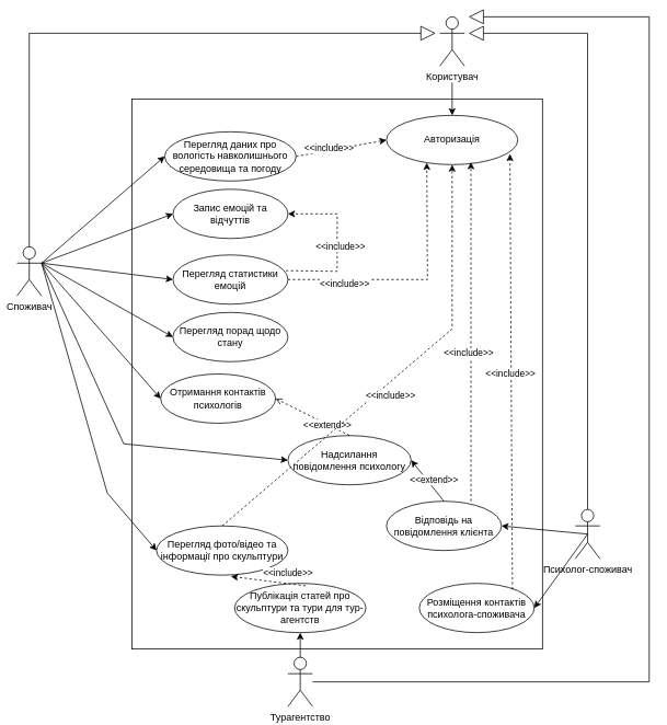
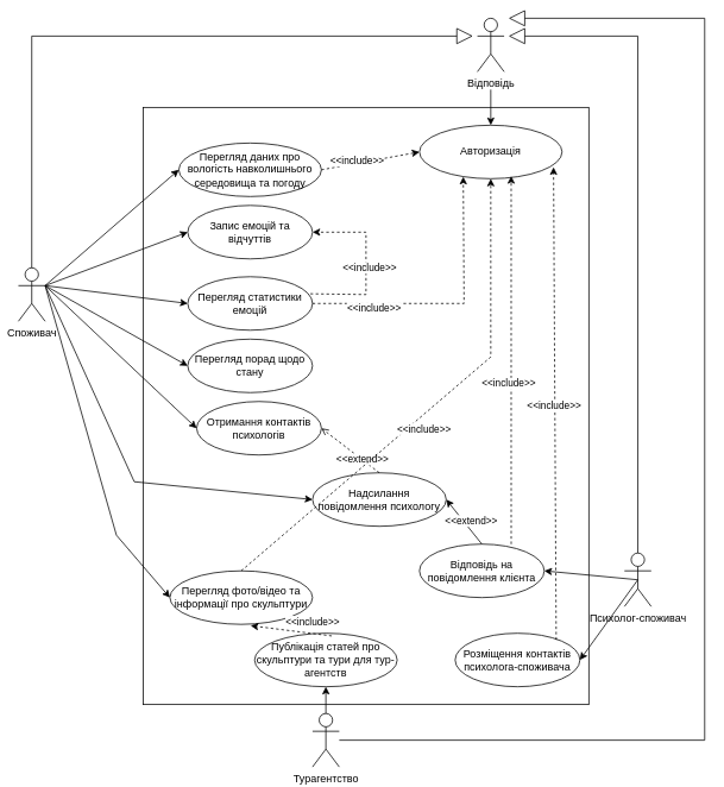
  <mxCell id="0" />
  <mxCell id="1" parent="0" />
  <mxCell id="2" value="" style="rounded=0;whiteSpace=wrap;html=1;" parent="1" vertex="1"><mxGeometry x="160" y="120" width="500" height="670" as="geometry" /></mxCell>
  <mxCell id="3" value="Споживач" style="shape=umlActor;verticalLabelPosition=bottom;verticalAlign=top;html=1;outlineConnect=0;" parent="1" vertex="1"><mxGeometry x="20" y="300" width="30" height="60" as="geometry" /></mxCell>
  <mxCell id="4" value="Психолог-споживач" style="shape=umlActor;verticalLabelPosition=bottom;verticalAlign=top;html=1;outlineConnect=0;" parent="1" vertex="1"><mxGeometry x="700" y="620" width="30" height="60" as="geometry" /></mxCell>
  <mxCell id="5" value="Турагентство" style="shape=umlActor;verticalLabelPosition=bottom;verticalAlign=top;html=1;outlineConnect=0;" parent="1" vertex="1"><mxGeometry x="350" y="800" width="30" height="60" as="geometry" /></mxCell>
  <mxCell id="6" value="Перегляд даних про вологість навколишнього середовища та погоду" style="ellipse;whiteSpace=wrap;html=1;" parent="1" vertex="1"><mxGeometry x="200" y="160" width="160" height="60" as="geometry" /></mxCell>
  <mxCell id="7" value="Перегляд статистики емоцій" style="ellipse;whiteSpace=wrap;html=1;" parent="1" vertex="1"><mxGeometry x="210" y="310" width="140" height="60" as="geometry" /></mxCell>
  <mxCell id="8" value="Запис емоцій та відчуттів" style="ellipse;whiteSpace=wrap;html=1;" parent="1" vertex="1"><mxGeometry x="210" y="230" width="140" height="60" as="geometry" /></mxCell>
- <mxCell id="9" value="Отримання контактів психологів" style="ellipse;whiteSpace=wrap;html=1;" parent="1" vertex="1"><mxGeometry x="195" y="455" width="140" height="60" as="geometry" /></mxCell>
+ <mxCell id="9" value="Отримання контактів психологів" style="ellipse;whiteSpace=wrap;html=1;" parent="1" vertex="1"><mxGeometry x="220" y="450" width="140" height="60" as="geometry" /></mxCell>
  <mxCell id="10" value="Перегляд порад щодо стану" style="ellipse;whiteSpace=wrap;html=1;" parent="1" vertex="1"><mxGeometry x="210" y="380" width="140" height="60" as="geometry" /></mxCell>
  <mxCell id="11" value="Перегляд фото/відео та інформації про скульптури" style="ellipse;whiteSpace=wrap;html=1;" parent="1" vertex="1"><mxGeometry x="190" y="640" width="160" height="60" as="geometry" /></mxCell>
  <mxCell id="12" value="Надсилання повідомлення психологу" style="ellipse;whiteSpace=wrap;html=1;" parent="1" vertex="1"><mxGeometry x="350" y="530" width="150" height="60" as="geometry" /></mxCell>
  <mxCell id="13" value="Відповідь на повідомлення клієнта" style="ellipse;whiteSpace=wrap;html=1;" parent="1" vertex="1"><mxGeometry x="470" y="610" width="140" height="60" as="geometry" /></mxCell>
  <mxCell id="14" value="Розміщення контактів психолога-споживача" style="ellipse;whiteSpace=wrap;html=1;" parent="1" vertex="1"><mxGeometry x="510" y="710" width="140" height="60" as="geometry" /></mxCell>
  <mxCell id="15" value="Публікація статей про скульптури та тури для тур-агентств" style="ellipse;whiteSpace=wrap;html=1;" parent="1" vertex="1"><mxGeometry x="285" y="710" width="160" height="60" as="geometry" /></mxCell>
  <mxCell id="16" value="" style="endArrow=classic;html=1;rounded=0;exitX=1;exitY=0.333;exitDx=0;exitDy=0;exitPerimeter=0;entryX=0;entryY=0.5;entryDx=0;entryDy=0;" parent="1" source="3" target="6" edge="1"><mxGeometry width="50" height="50" relative="1" as="geometry"><mxPoint x="320" y="520" as="sourcePoint" /><mxPoint x="370" y="470" as="targetPoint" /></mxGeometry></mxCell>
  <mxCell id="17" value="" style="endArrow=classic;html=1;rounded=0;exitX=1;exitY=0.333;exitDx=0;exitDy=0;exitPerimeter=0;entryX=0;entryY=0.5;entryDx=0;entryDy=0;" parent="1" source="3" target="8" edge="1"><mxGeometry width="50" height="50" relative="1" as="geometry"><mxPoint x="320" y="520" as="sourcePoint" /><mxPoint x="370" y="470" as="targetPoint" /></mxGeometry></mxCell>
  <mxCell id="18" value="" style="endArrow=classic;html=1;rounded=0;exitX=1;exitY=0.333;exitDx=0;exitDy=0;exitPerimeter=0;entryX=0;entryY=0.5;entryDx=0;entryDy=0;" parent="1" source="3" target="7" edge="1"><mxGeometry width="50" height="50" relative="1" as="geometry"><mxPoint x="320" y="520" as="sourcePoint" /><mxPoint x="370" y="470" as="targetPoint" /></mxGeometry></mxCell>
  <mxCell id="19" value="" style="endArrow=classic;html=1;rounded=0;exitX=1;exitY=0.333;exitDx=0;exitDy=0;exitPerimeter=0;entryX=0;entryY=0.5;entryDx=0;entryDy=0;" parent="1" source="3" target="10" edge="1"><mxGeometry width="50" height="50" relative="1" as="geometry"><mxPoint x="320" y="520" as="sourcePoint" /><mxPoint x="370" y="470" as="targetPoint" /></mxGeometry></mxCell>
  <mxCell id="20" value="" style="endArrow=classic;html=1;rounded=0;exitX=1;exitY=0.333;exitDx=0;exitDy=0;exitPerimeter=0;entryX=0;entryY=0.5;entryDx=0;entryDy=0;" parent="1" source="3" target="9" edge="1"><mxGeometry width="50" height="50" relative="1" as="geometry"><mxPoint x="70" y="270" as="sourcePoint" /><mxPoint x="370" y="470" as="targetPoint" /></mxGeometry></mxCell>
  <mxCell id="21" value="" style="endArrow=classic;html=1;rounded=0;exitX=1;exitY=0.333;exitDx=0;exitDy=0;exitPerimeter=0;entryX=0;entryY=0.5;entryDx=0;entryDy=0;" parent="1" source="3" target="12" edge="1"><mxGeometry width="50" height="50" relative="1" as="geometry"><mxPoint x="320" y="520" as="sourcePoint" /><mxPoint x="370" y="470" as="targetPoint" /><Array as="points"><mxPoint x="150" y="540" /></Array></mxGeometry></mxCell>
  <mxCell id="22" value="" style="endArrow=classic;html=1;rounded=0;exitX=1;exitY=0.333;exitDx=0;exitDy=0;exitPerimeter=0;entryX=0;entryY=0.5;entryDx=0;entryDy=0;" parent="1" source="3" target="11" edge="1"><mxGeometry width="50" height="50" relative="1" as="geometry"><mxPoint x="320" y="520" as="sourcePoint" /><mxPoint x="370" y="470" as="targetPoint" /><Array as="points"><mxPoint x="130" y="600" /></Array></mxGeometry></mxCell>
  <mxCell id="23" value="" style="endArrow=classic;html=1;rounded=0;entryX=1;entryY=0.5;entryDx=0;entryDy=0;exitX=0.5;exitY=0.5;exitDx=0;exitDy=0;exitPerimeter=0;" parent="1" source="4" target="13" edge="1"><mxGeometry width="50" height="50" relative="1" as="geometry"><mxPoint x="700" y="670" as="sourcePoint" /><mxPoint x="370" y="470" as="targetPoint" /></mxGeometry></mxCell>
  <mxCell id="24" value="" style="endArrow=open;html=1;rounded=0;exitX=0.5;exitY=0;exitDx=0;exitDy=0;entryX=1;entryY=0.5;entryDx=0;entryDy=0;dashed=1;" parent="1" source="12" target="9" edge="1"><mxGeometry width="50" height="50" relative="1" as="geometry"><mxPoint x="320" y="520" as="sourcePoint" /><mxPoint x="370" y="470" as="targetPoint" /></mxGeometry></mxCell>
  <mxCell id="25" value="&amp;lt;&amp;lt;extend&amp;gt;&amp;gt;" style="edgeLabel;html=1;align=center;verticalAlign=middle;resizable=0;points=[];" parent="24" vertex="1" connectable="0"><mxGeometry x="-0.387" relative="1" as="geometry"><mxPoint as="offset" /></mxGeometry></mxCell>
  <mxCell id="26" value="" style="endArrow=classic;html=1;rounded=0;entryX=1;entryY=0.5;entryDx=0;entryDy=0;exitX=0.5;exitY=0.5;exitDx=0;exitDy=0;exitPerimeter=0;" parent="1" source="4" target="14" edge="1"><mxGeometry width="50" height="50" relative="1" as="geometry"><mxPoint x="700" y="650" as="sourcePoint" /><mxPoint x="740" y="590" as="targetPoint" /></mxGeometry></mxCell>
  <mxCell id="27" value="" style="endArrow=classic;html=1;rounded=0;exitX=0.5;exitY=0;exitDx=0;exitDy=0;exitPerimeter=0;entryX=0.5;entryY=1;entryDx=0;entryDy=0;" parent="1" source="5" target="15" edge="1"><mxGeometry width="50" height="50" relative="1" as="geometry"><mxPoint x="270" y="490" as="sourcePoint" /><mxPoint x="320" y="440" as="targetPoint" /></mxGeometry></mxCell>
  <mxCell id="28" value="" style="endArrow=classic;html=1;rounded=0;exitX=0.5;exitY=0;exitDx=0;exitDy=0;entryX=1;entryY=0.5;entryDx=0;entryDy=0;dashed=0;" parent="1" source="13" target="12" edge="1"><mxGeometry width="50" height="50" relative="1" as="geometry"><mxPoint x="555" y="590" as="sourcePoint" /><mxPoint x="520" y="550" as="targetPoint" /></mxGeometry></mxCell>
  <mxCell id="29" value="&amp;lt;&amp;lt;extend&amp;gt;&amp;gt;" style="edgeLabel;html=1;align=center;verticalAlign=middle;resizable=0;points=[];" parent="28" vertex="1" connectable="0"><mxGeometry x="-0.387" relative="1" as="geometry"><mxPoint y="-11" as="offset" /></mxGeometry></mxCell>
  <mxCell id="30" value="" style="endArrow=classic;html=1;rounded=0;entryX=1;entryY=0.5;entryDx=0;entryDy=0;dashed=1;exitX=0.983;exitY=0.319;exitDx=0;exitDy=0;exitPerimeter=0;" parent="1" source="7" target="8" edge="1"><mxGeometry width="50" height="50" relative="1" as="geometry"><mxPoint x="390" y="370" as="sourcePoint" /><mxPoint x="390" y="290" as="targetPoint" /><Array as="points"><mxPoint x="410" y="330" /><mxPoint x="410" y="260" /></Array></mxGeometry></mxCell>
  <mxCell id="31" value="&amp;lt;&amp;lt;include&amp;gt;&amp;gt;" style="edgeLabel;html=1;align=center;verticalAlign=middle;resizable=0;points=[];" parent="30" vertex="1" connectable="0"><mxGeometry x="-0.387" relative="1" as="geometry"><mxPoint x="7" y="-30" as="offset" /></mxGeometry></mxCell>
  <mxCell id="32" value="" style="endArrow=classic;html=1;rounded=0;entryX=0.566;entryY=1.025;entryDx=0;entryDy=0;dashed=1;exitX=0.541;exitY=0.05;exitDx=0;exitDy=0;exitPerimeter=0;entryPerimeter=0;" parent="1" source="15" target="11" edge="1"><mxGeometry width="50" height="50" relative="1" as="geometry"><mxPoint x="490" y="410" as="sourcePoint" /><mxPoint x="490" y="330" as="targetPoint" /><Array as="points" /></mxGeometry></mxCell>
  <mxCell id="33" value="&amp;lt;&amp;lt;include&amp;gt;&amp;gt;" style="edgeLabel;html=1;align=center;verticalAlign=middle;resizable=0;points=[];" parent="32" vertex="1" connectable="0"><mxGeometry x="-0.387" relative="1" as="geometry"><mxPoint x="6" y="-13" as="offset" /></mxGeometry></mxCell>
- <mxCell id="34" value="Користувач" style="shape=umlActor;verticalLabelPosition=bottom;verticalAlign=top;html=1;outlineConnect=0;" parent="1" vertex="1"><mxGeometry x="535" y="20" width="30" height="60" as="geometry" /></mxCell>
+ <mxCell id="34" value="Відповідь" style="shape=umlActor;verticalLabelPosition=bottom;verticalAlign=top;html=1;outlineConnect=0;" parent="1" vertex="1"><mxGeometry x="535" y="20" width="30" height="60" as="geometry" /></mxCell>
  <mxCell id="35" value="Авторизація" style="ellipse;whiteSpace=wrap;html=1;" parent="1" vertex="1"><mxGeometry x="470" y="140" width="160" height="60" as="geometry" /></mxCell>
  <mxCell id="36" value="" style="endArrow=classic;html=1;rounded=0;entryX=0.5;entryY=0;entryDx=0;entryDy=0;" parent="1" target="35" edge="1"><mxGeometry width="50" height="50" relative="1" as="geometry"><mxPoint x="550" y="100" as="sourcePoint" /><mxPoint x="550" y="180" as="targetPoint" /></mxGeometry></mxCell>
  <mxCell id="37" value="" style="endArrow=classic;html=1;rounded=0;entryX=0;entryY=0.5;entryDx=0;entryDy=0;dashed=1;exitX=1;exitY=0.5;exitDx=0;exitDy=0;" parent="1" source="6" target="35" edge="1"><mxGeometry width="50" height="50" relative="1" as="geometry"><mxPoint x="380" y="380" as="sourcePoint" /><mxPoint x="380" y="300" as="targetPoint" /><Array as="points" /></mxGeometry></mxCell>
  <mxCell id="38" value="&amp;lt;&amp;lt;include&amp;gt;&amp;gt;" style="edgeLabel;html=1;align=center;verticalAlign=middle;resizable=0;points=[];" parent="37" vertex="1" connectable="0"><mxGeometry x="-0.387" relative="1" as="geometry"><mxPoint x="6" y="-4" as="offset" /></mxGeometry></mxCell>
  <mxCell id="39" value="" style="endArrow=classic;html=1;rounded=0;dashed=1;exitX=1;exitY=0.5;exitDx=0;exitDy=0;entryX=0.307;entryY=0.963;entryDx=0;entryDy=0;entryPerimeter=0;" parent="1" source="7" target="35" edge="1"><mxGeometry width="50" height="50" relative="1" as="geometry"><mxPoint x="560" y="210" as="sourcePoint" /><mxPoint x="520" y="200" as="targetPoint" /><Array as="points"><mxPoint x="520" y="340" /></Array></mxGeometry></mxCell>
  <mxCell id="40" value="&amp;lt;&amp;lt;include&amp;gt;&amp;gt;" style="edgeLabel;html=1;align=center;verticalAlign=middle;resizable=0;points=[];" parent="39" vertex="1" connectable="0"><mxGeometry x="-0.387" relative="1" as="geometry"><mxPoint x="-28" y="4" as="offset" /></mxGeometry></mxCell>
  <mxCell id="41" value="" style="endArrow=classic;html=1;rounded=0;entryX=0.5;entryY=1;entryDx=0;entryDy=0;dashed=1;exitX=0.5;exitY=0;exitDx=0;exitDy=0;" parent="1" source="11" target="35" edge="1"><mxGeometry width="50" height="50" relative="1" as="geometry"><mxPoint x="560" y="210" as="sourcePoint" /><mxPoint x="390" y="230" as="targetPoint" /><Array as="points"><mxPoint x="550" y="400" /></Array></mxGeometry></mxCell>
  <mxCell id="42" value="&amp;lt;&amp;lt;include&amp;gt;&amp;gt;" style="edgeLabel;html=1;align=center;verticalAlign=middle;resizable=0;points=[];" parent="41" vertex="1" connectable="0"><mxGeometry x="-0.387" relative="1" as="geometry"><mxPoint x="72" y="-46" as="offset" /></mxGeometry></mxCell>
  <mxCell id="43" value="" style="endArrow=classic;html=1;rounded=0;dashed=1;exitX=0.735;exitY=0;exitDx=0;exitDy=0;exitPerimeter=0;entryX=0.643;entryY=0.95;entryDx=0;entryDy=0;entryPerimeter=0;" parent="1" source="13" target="35" edge="1"><mxGeometry width="50" height="50" relative="1" as="geometry"><mxPoint x="480" y="180" as="sourcePoint" /><mxPoint x="570" y="200" as="targetPoint" /><Array as="points" /></mxGeometry></mxCell>
  <mxCell id="44" value="&amp;lt;&amp;lt;include&amp;gt;&amp;gt;" style="edgeLabel;html=1;align=center;verticalAlign=middle;resizable=0;points=[];" parent="43" vertex="1" connectable="0"><mxGeometry x="-0.387" relative="1" as="geometry"><mxPoint x="-3" y="-54" as="offset" /></mxGeometry></mxCell>
  <mxCell id="45" value="" style="endArrow=classic;html=1;rounded=0;dashed=1;exitX=0.81;exitY=0.122;exitDx=0;exitDy=0;entryX=0.94;entryY=0.784;entryDx=0;entryDy=0;entryPerimeter=0;exitPerimeter=0;" parent="1" source="14" target="35" edge="1"><mxGeometry width="50" height="50" relative="1" as="geometry"><mxPoint x="626.56" y="211.14" as="sourcePoint" /><mxPoint x="620" y="650" as="targetPoint" /><Array as="points" /></mxGeometry></mxCell>
  <mxCell id="46" value="&amp;lt;&amp;lt;include&amp;gt;&amp;gt;" style="edgeLabel;html=1;align=center;verticalAlign=middle;resizable=0;points=[];" parent="45" vertex="1" connectable="0"><mxGeometry x="-0.387" relative="1" as="geometry"><mxPoint x="-2" y="-100" as="offset" /></mxGeometry></mxCell>
  <mxCell id="47" value="" style="endArrow=block;endSize=16;endFill=0;html=1;rounded=0;exitX=0.5;exitY=0;exitDx=0;exitDy=0;exitPerimeter=0;" edge="1" parent="1" source="3"><mxGeometry width="160" relative="1" as="geometry"><mxPoint x="125" y="0" as="sourcePoint" /><mxPoint x="530" y="40" as="targetPoint" /><Array as="points"><mxPoint x="35" y="40" /></Array></mxGeometry></mxCell>
  <mxCell id="48" value="" style="endArrow=block;endSize=16;endFill=0;html=1;rounded=0;exitX=0.5;exitY=0;exitDx=0;exitDy=0;exitPerimeter=0;" edge="1" parent="1" source="4"><mxGeometry width="160" relative="1" as="geometry"><mxPoint x="45" y="310" as="sourcePoint" /><mxPoint x="570" y="40" as="targetPoint" /><Array as="points"><mxPoint x="715" y="40" /></Array></mxGeometry></mxCell>
  <mxCell id="49" value="" style="endArrow=block;endSize=16;endFill=0;html=1;rounded=0;" edge="1" parent="1"><mxGeometry width="160" relative="1" as="geometry"><mxPoint x="380" y="830" as="sourcePoint" /><mxPoint x="570" y="20" as="targetPoint" /><Array as="points"><mxPoint x="790" y="830" /><mxPoint x="790" y="20" /></Array></mxGeometry></mxCell>
